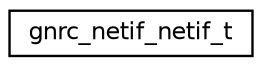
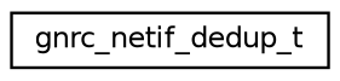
  digraph {
    rankdir=LR
-   n1 [color=black fillcolor=white fontname=Helvetica fontsize=10 height=0.2 label=gnrc_netif_netif_t shape=record style=filled width=0.4]
+   n1 [color=black fillcolor=white fontname=Helvetica fontsize=10 height=0.2 label=gnrc_netif_dedup_t shape=record style=filled width=0.4]
  }
